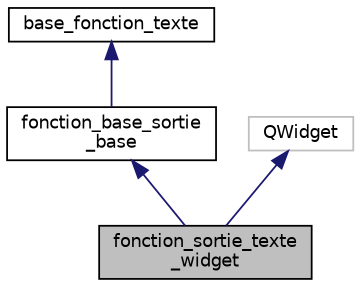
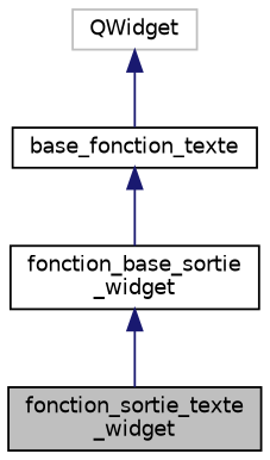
  digraph {
    node [color=black fillcolor=white fontname=Helvetica fontsize=10 shape=record style=filled]
    edge [color=midnightblue dir=back fontname=Helvetica fontsize=10 labelfontname=Helvetica labelfontsize=10 style=solid]
    n1 [fillcolor=grey75 fontcolor=black height=0.2 label="fonction_sortie_texte\l_widget" width=0.4]
-   n2 [height=0.2 label="fonction_base_sortie\l_base" width=0.4]
+   n2 [height=0.2 label="fonction_base_sortie\l_widget" width=0.4]
    n3 [height=0.2 label=base_fonction_texte width=0.4]
    n4 [color=grey75 height=0.2 label=QWidget width=0.4]
    n2 -> n1
    n3 -> n2
-   n4 -> n1
+   n4 -> n3
  }
